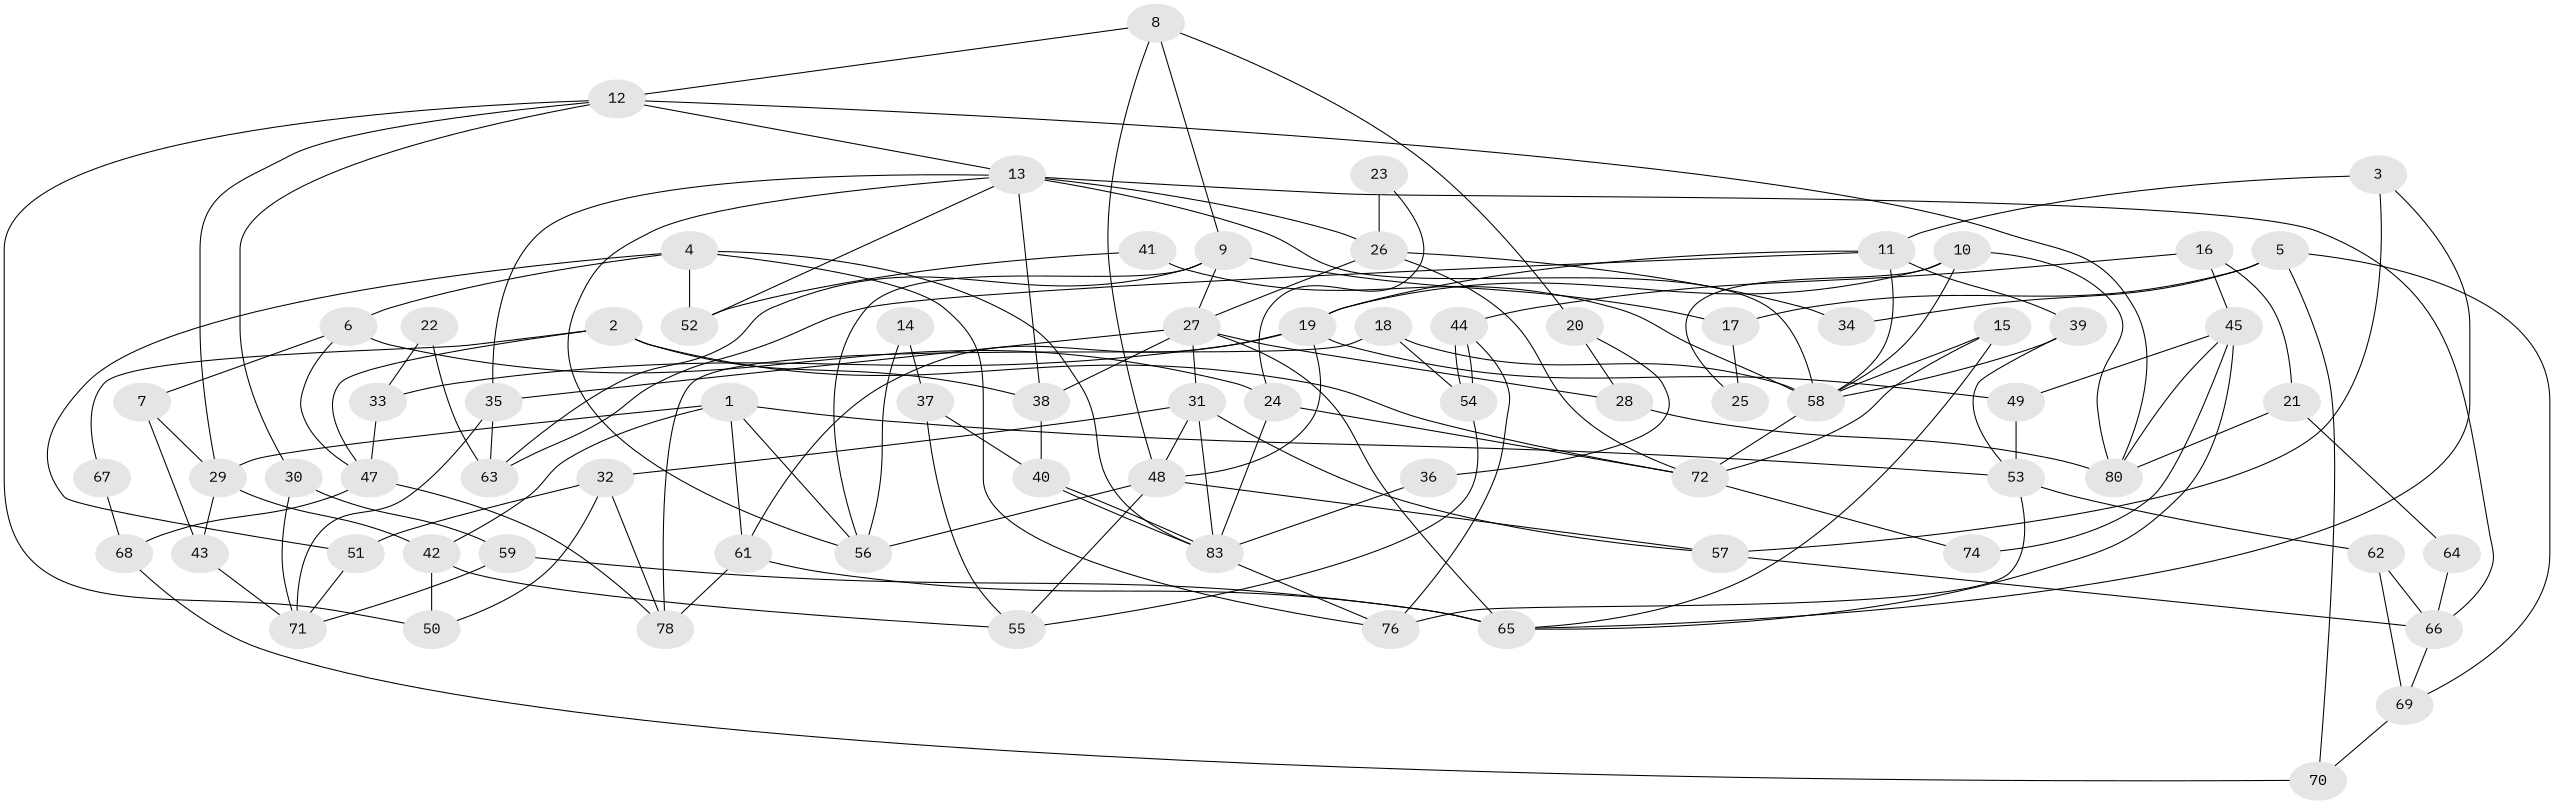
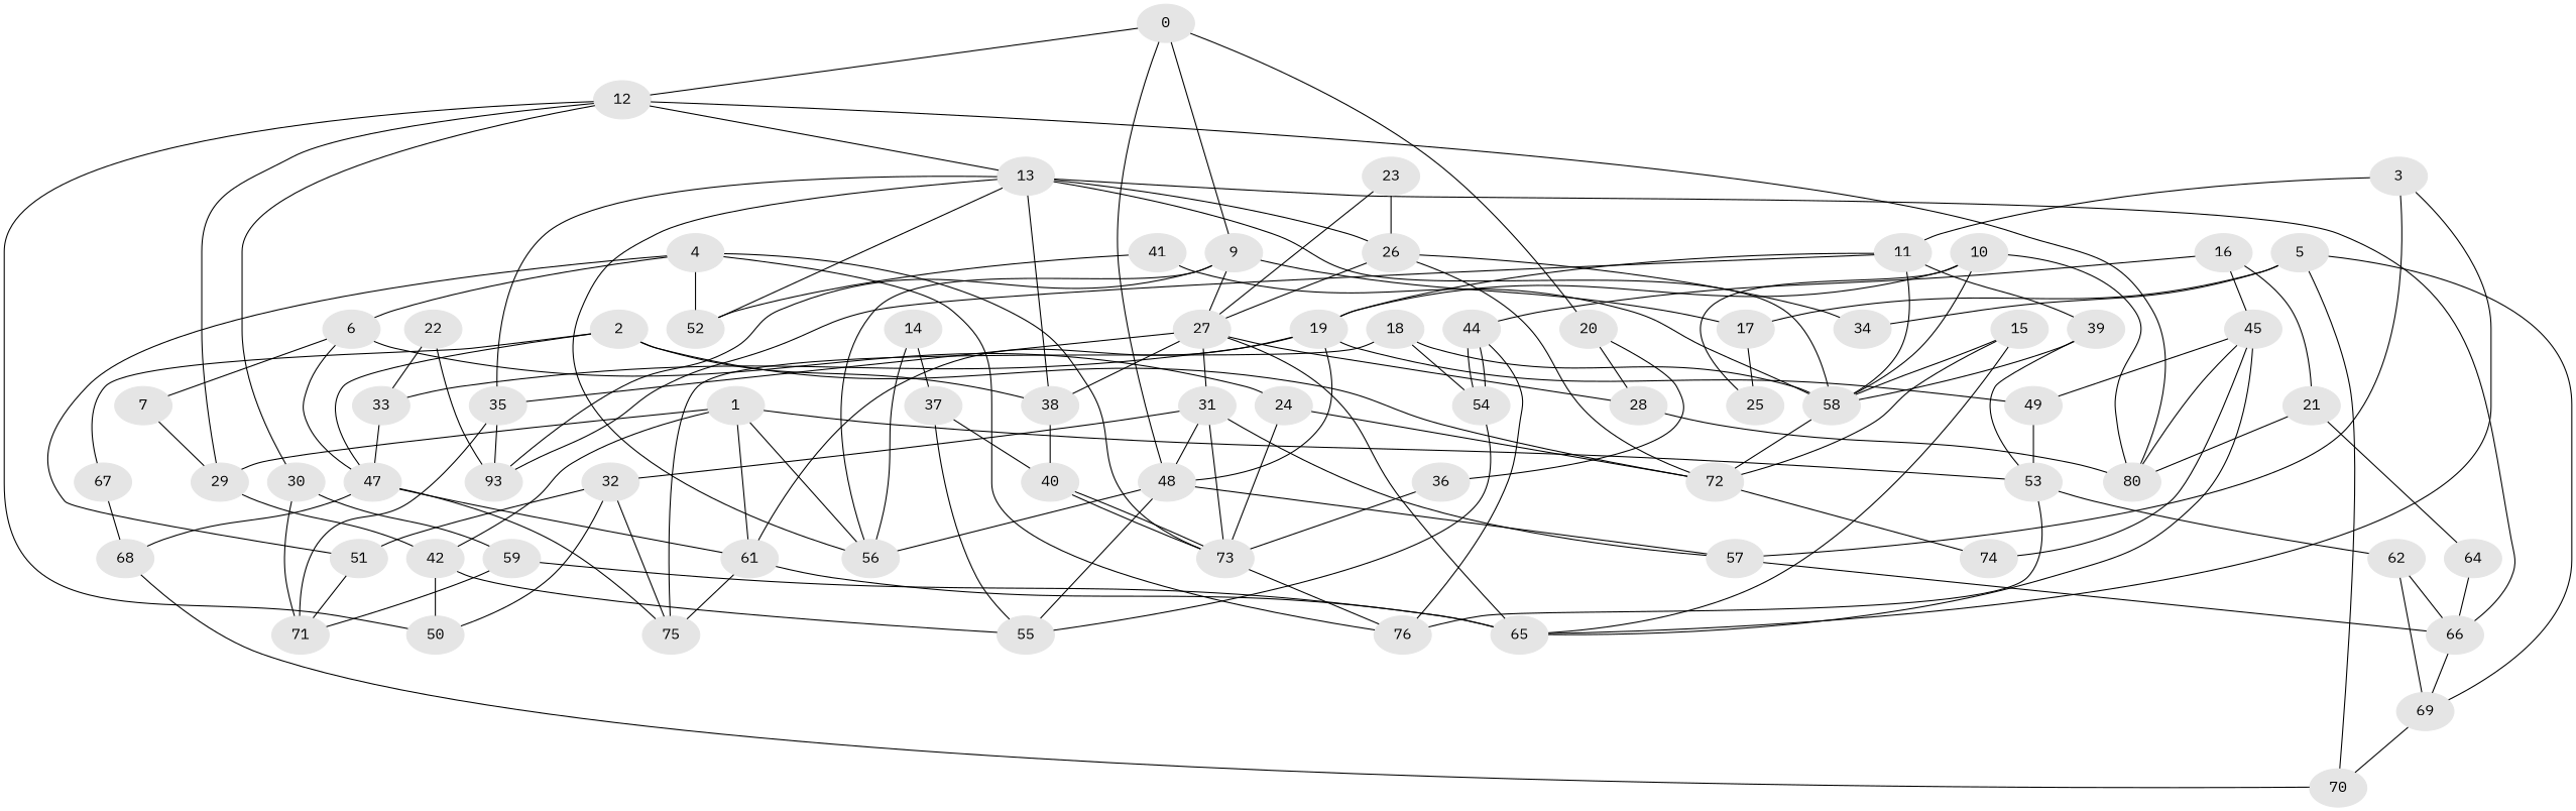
  graph {
    fontname="IBM Plex Mono"
    node [color=gray90 fontname="IBM Plex Mono" style=filled]
    edge [fontname="IBM Plex Mono"]
    1
    29
    42
    53
    56
    61
-   43
    50
    55
    76
    62
    65
-   75 [label=78]
+   75
    2
    38
    47
    67
    72
    40
    68
    74
    3
    11
    57
-   63
+   63 [label=93]
    19
    58
    39
    66
    4
    6
    51
    52
-   73 [label=83]
+   73
    7
    24
    71
    5
    17
    34
    69
    70
    25
-   8
+   8 [label=0]
    9
    12
    20
    48
    27
    n50 [label=80]
    13
    30
    28
    36
    35
    31
    10
    33
    49
    26
    59
    14
    37
    15
    16
    21
    44
    45
    64
    54
    18
    22
    23
    32
    41
    1 -- 29
    1 -- 42
    1 -- 53
    1 -- 56
    1 -- 61
    29 -- 42
-   29 -- 43
    42 -- 50
    42 -- 55
    53 -- 76
    53 -- 62
    61 -- 65
    61 -- 75
-   43 -- 71
    62 -- 66
    62 -- 69
    2 -- 38
    2 -- 47
    2 -- 67
    2 -- 72
    38 -- 40
+   47 -- 61
    47 -- 75
    47 -- 68
    67 -- 68
    72 -- 74
    40 -- 73
    40 -- 73
    68 -- 70
    3 -- 65
    3 -- 11
    3 -- 57
    11 -- 63
    11 -- 19
    11 -- 58
    11 -- 39
    57 -- 66
    19 -- 61
    19 -- 48
    19 -- 33
    19 -- 49
    58 -- 72
    39 -- 53
    39 -- 58
    66 -- 69
    4 -- 76
    4 -- 6
    4 -- 51
    4 -- 52
    4 -- 73
    6 -- 47
    6 -- 7
    6 -- 24
    51 -- 71
    73 -- 76
    7 -- 29
-   7 -- 43
    24 -- 72
    24 -- 73
    5 -- 17
    5 -- 34
    5 -- 69
    5 -- 70
    17 -- 25
    69 -- 70
    8 -- 9
    8 -- 12
    8 -- 20
    8 -- 48
    9 -- 56
    9 -- 63
    9 -- 17
    9 -- 27
    12 -- 29
    12 -- 50
    12 -- n50
    12 -- 13
    12 -- 30
    20 -- 28
    20 -- 36
    48 -- 56
    48 -- 55
    48 -- 57
    27 -- 65
    27 -- 38
    27 -- 28
    27 -- 35
    27 -- 31
    13 -- 56
    13 -- 38
    13 -- 58
    13 -- 66
    13 -- 52
    13 -- 35
    13 -- 26
    30 -- 71
    30 -- 59
    28 -- n50
    36 -- 73
    35 -- 63
    35 -- 71
    31 -- 57
    31 -- 73
    31 -- 48
    31 -- 32
    10 -- 19
    10 -- 58
    10 -- 25
    10 -- n50
    33 -- 47
    49 -- 53
    26 -- 72
    26 -- 34
    26 -- 27
    59 -- 65
    59 -- 71
    14 -- 56
    14 -- 37
    37 -- 55
    37 -- 40
    15 -- 65
    15 -- 72
    15 -- 58
    16 -- 21
    16 -- 44
    16 -- 45
    21 -- n50
    21 -- 64
    44 -- 76
    44 -- 54
    44 -- 54
    45 -- 65
    45 -- 74
    45 -- n50
    45 -- 49
    64 -- 66
    54 -- 55
    18 -- 75
    18 -- 58
    18 -- 54
    22 -- 63
    22 -- 33
-   23 -- 24
+   23 -- 27
    23 -- 26
    32 -- 50
    32 -- 75
    32 -- 51
    41 -- 58
    41 -- 52
  }
